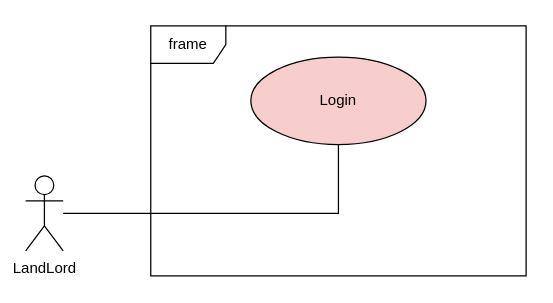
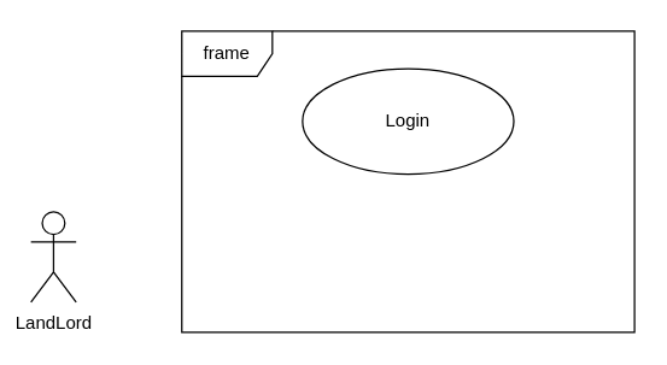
  <mxCell id="0" />
  <mxCell id="1" parent="0" />
- <mxCell id="2" style="edgeStyle=orthogonalEdgeStyle;rounded=0;orthogonalLoop=1;jettySize=auto;html=1;endArrow=none;endFill=0;" edge="1" parent="1" source="3" target="5"><mxGeometry relative="1" as="geometry" /></mxCell>
  <mxCell id="3" value="LandLord" style="shape=umlActor;verticalLabelPosition=bottom;verticalAlign=top;html=1;" vertex="1" parent="1"><mxGeometry x="20" y="140" width="30" height="60" as="geometry" /></mxCell>
  <mxCell id="4" value="frame" style="shape=umlFrame;whiteSpace=wrap;html=1;pointerEvents=0;" vertex="1" parent="1"><mxGeometry x="120" y="20" width="300" height="200" as="geometry" /></mxCell>
- <mxCell id="5" value="Login" style="ellipse;whiteSpace=wrap;html=1;fillColor=#f8cecc;" vertex="1" parent="1"><mxGeometry x="200" y="45" width="140" height="70" as="geometry" /></mxCell>
+ <mxCell id="5" value="Login" style="ellipse;whiteSpace=wrap;html=1;" vertex="1" parent="1"><mxGeometry x="200" y="45" width="140" height="70" as="geometry" /></mxCell>
